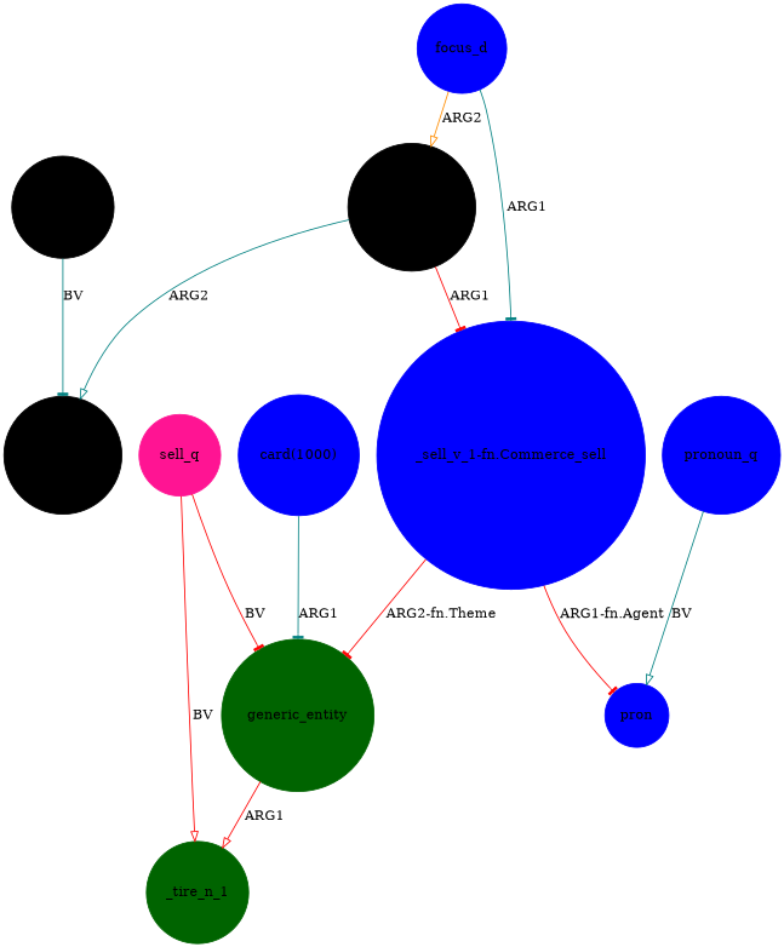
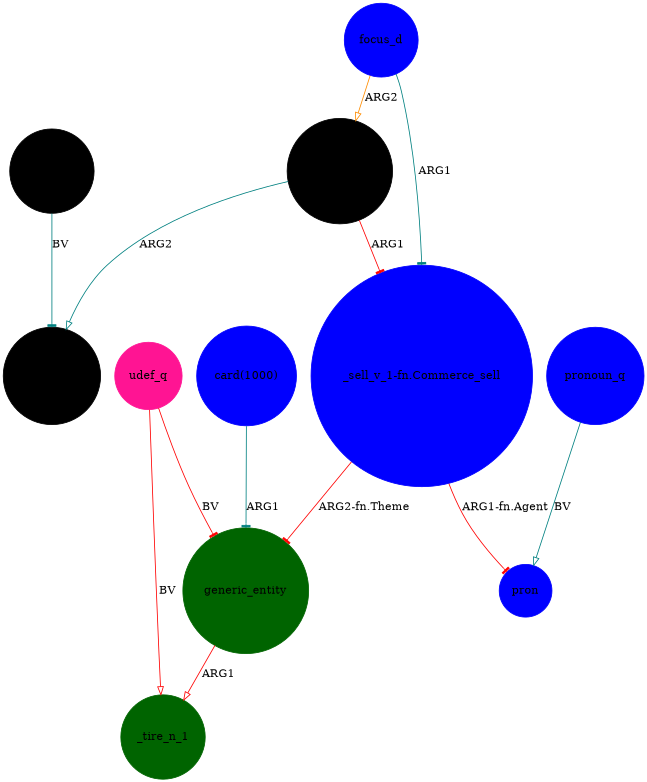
  digraph {
    node [shape=circle style=filled color=blue]
    edge [color=red arrowhead=tee]
    proper_q [color=black]
    "yofc(1982)" [color=black]
    generic_entity [color=darkgreen]
    _tire_n_1 [color=darkgreen]
-   udef_q [color=deeppink label=sell_q]
+   udef_q [color=deeppink]
    "_sell_v_1-fn.Commerce_sell"
    pron
    focus_d
    _by_p_temp [color=black]
    "card(1000)"
    pronoun_q
    proper_q -> "yofc(1982)" [label=BV color=teal]
    generic_entity -> _tire_n_1 [label=ARG1 arrowhead=onormal]
    udef_q -> generic_entity [label=BV]
    udef_q -> _tire_n_1 [label=BV arrowhead=onormal]
    "_sell_v_1-fn.Commerce_sell" -> generic_entity [label="ARG2-fn.Theme"]
    "_sell_v_1-fn.Commerce_sell" -> pron [label="ARG1-fn.Agent"]
    focus_d -> "_sell_v_1-fn.Commerce_sell" [label=ARG1 color=teal]
    focus_d -> _by_p_temp [label=ARG2 color=darkorange arrowhead=onormal]
    _by_p_temp -> "yofc(1982)" [label=ARG2 color=teal arrowhead=onormal]
    _by_p_temp -> "_sell_v_1-fn.Commerce_sell" [label=ARG1]
    "card(1000)" -> generic_entity [label=ARG1 color=teal]
    pronoun_q -> pron [label=BV color=teal arrowhead=onormal]
  }
